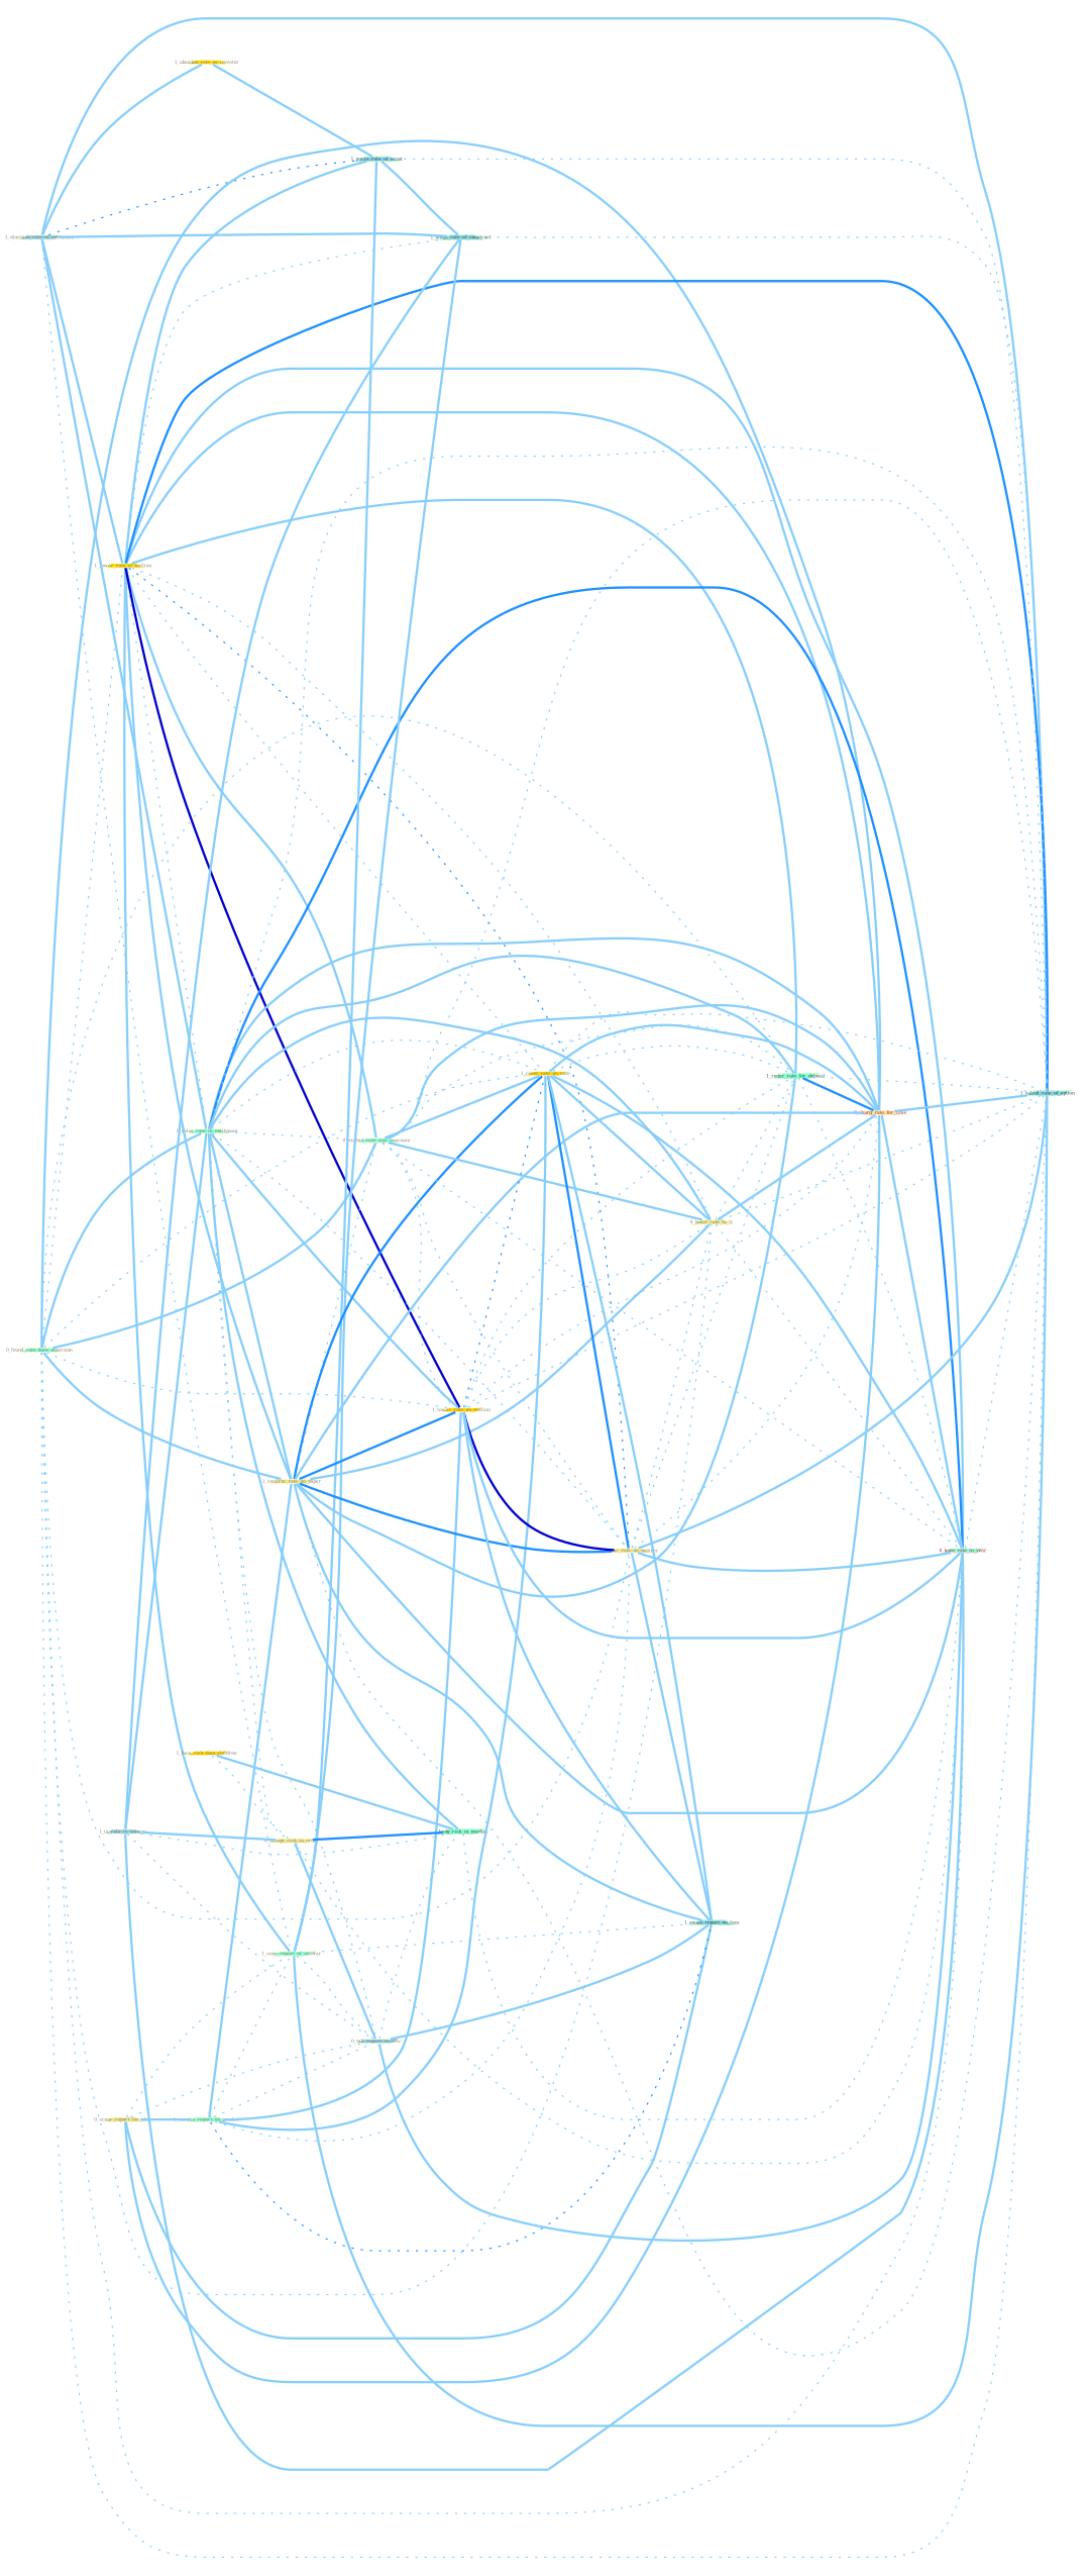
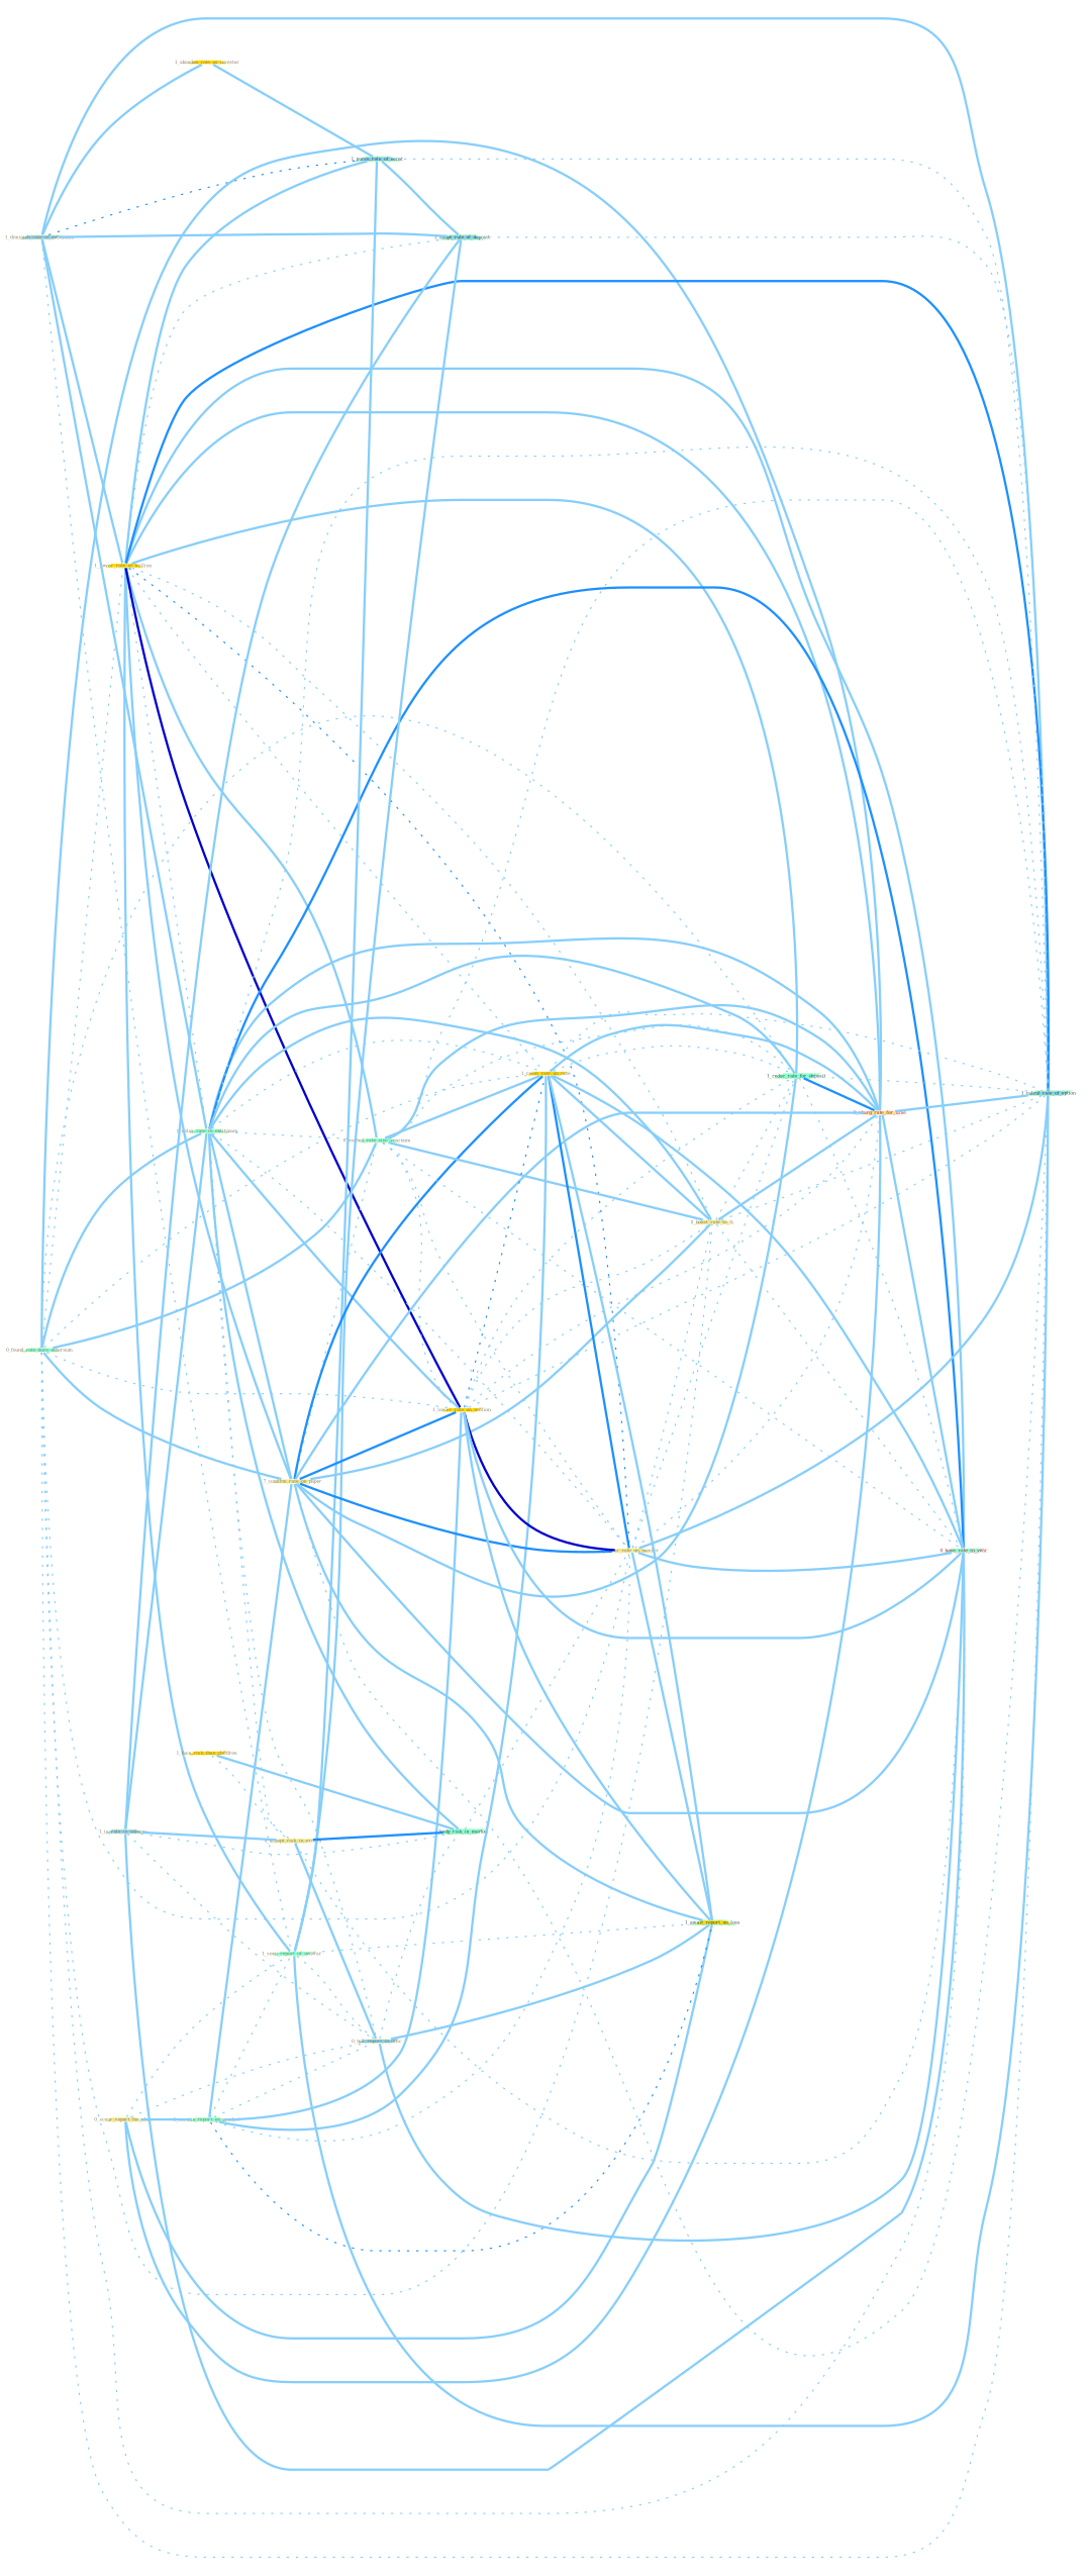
  graph {
    rankdir=LR
    node [color="#ffffe0" fillcolor=aquamarine fixedsize=true fontcolor="#8b7d6b" fontsize=4 shape=trapezium style=filled]
    edge [color="#87cefa" style=bold w=1]
    "1_diminish_role_of_entitynam " [fillcolor=skyblue height=.06 shape=parallelogram width=.5]
    "0_scour_report_for_clue " [fillcolor=khaki height=.06 width=.5]
    "0_found_rate_dure_othernum " [height=.06 width=.5]
    "1_lower_rate_of_million " [fillcolor=gold height=.06 width=.5]
    "1_is_rule_in_univers " [fillcolor=skyblue height=.06 width=.5]
    "1_scrutin_report_on_product " [height=.06 width=.5]
    "1_face_risk_than_children " [fillcolor=gold height=.06 shape=parallelogram width=.5]
    "1_relax_rate_in_entitynam " [height=.06 width=.5]
    "1_seen_report_of_unawar " [height=.06 shape=parallelogram width=.5]
-   "0_accept_risk_in_order " [fillcolor=khaki height=.06 shape=parallelogram width=.5]
+   "0_accept_risk_in_order " [fillcolor=khaki height=.06 shape=parallelogram width=.5 label="0_accept_risk_in_exceed"]
    "1_abandon_role_as_investor " [fillcolor=gold height=.06 width=.5]
-   "1_confirm_rate_on_paper " [fillcolor=khaki height=.06 shape=parallelogram width=.5]
+   "1_confirm_rate_on_paper " [fillcolor=khaki height=.06 shape=parallelogram width=.5 label="7_confirm_rate_on_paper"]
    "0_exceed_rate_sinc_yearnum " [height=.06 width=.5]
    "1_lower_rate_on_million " [fillcolor=gold height=.06 shape=parallelogram width=.5]
    "1_reset_rate_on_note " [fillcolor=gold height=.06 shape=parallelogram width=.5]
    "1_lower_rate_on_number " [fillcolor=khaki height=.06 width=.5]
    "0_boost_rate_to_% " [fillcolor=khaki height=.06 width=.5]
    "0_tell_report_in_offic " [fillcolor=skyblue height=.06 shape=parallelogram width=.5]
-   "0_charg_rate_for_time " [color="#fff0f5" fillcolor=khaki fontcolor="#b22222" height=.06 width=.5 label="9_charg_rate_for_time"]
+   "0_charg_rate_for_time " [color="#fff0f5" fillcolor=khaki fontcolor="#b22222" height=.06 width=.5]
    "0_have_rate_in_year " [color="#fff0f5" fontcolor="#b22222" height=.06 shape=parallelogram width=.5]
    "1_pursu_role_of_senat " [color="#BDFCC9" fillcolor=skyblue fontcolor="#2f4f4f" height=.06 width=.5]
-   "1_adopt_rule_of_construct " [color="#BDFCC9" fillcolor=skyblue fontcolor="#2f4f4f" height=.06 width=.5]
+   "1_adopt_rule_of_construct " [color="#BDFCC9" fillcolor=skyblue fontcolor="#2f4f4f" height=.06 width=.5 label="1_adopt_rule_of_deposit"]
    "1_calcul_rate_of_option " [color="#BDFCC9" fillcolor=skyblue fontcolor="#2f4f4f" height=.06 shape=parallelogram width=.5]
-   "1_await_report_on_loss " [color="#BDFCC9" fillcolor=skyblue fontcolor="#2f4f4f" height=.06 width=.5]
+   "1_await_report_on_loss " [color="#BDFCC9" fillcolor=gold fontcolor="#2f4f4f" height=.06 width=.5]
    "1_reduc_rate_for_deposit " [color="#BDFCC9" fontcolor="#2f4f4f" height=.06 shape=parallelogram width=.5]
    "1_hedg_risk_in_market " [color="#BDFCC9" fontcolor="#2f4f4f" height=.06 shape=parallelogram width=.5]
    subgraph sub_1 {
      "1_diminish_role_of_entitynam "
      "0_scour_report_for_clue "
      "0_found_rate_dure_othernum "
      "1_lower_rate_of_million "
      "1_is_rule_in_univers "
      "1_scrutin_report_on_product "
      "1_face_risk_than_children "
      "1_relax_rate_in_entitynam "
      "1_seen_report_of_unawar "
      "0_accept_risk_in_order "
      "1_abandon_role_as_investor "
      "1_confirm_rate_on_paper "
      "0_exceed_rate_sinc_yearnum "
      "1_lower_rate_on_million "
      "1_reset_rate_on_note "
      "1_lower_rate_on_number "
      "0_boost_rate_to_% "
      "0_tell_report_in_offic "
    }
    subgraph sub_2 {
      "0_charg_rate_for_time "
      "0_have_rate_in_year "
    }
    "1_diminish_role_of_entitynam " -- "1_lower_rate_of_million "
    "1_diminish_role_of_entitynam " -- "1_relax_rate_in_entitynam "
    "1_diminish_role_of_entitynam " -- "1_seen_report_of_unawar " [style=dotted]
    "1_diminish_role_of_entitynam " -- "1_abandon_role_as_investor "
    "1_diminish_role_of_entitynam " -- "1_pursu_role_of_senat " [color="#1e90ff" style=dotted w=2]
    "1_diminish_role_of_entitynam " -- "1_adopt_rule_of_construct "
    "1_diminish_role_of_entitynam " -- "1_calcul_rate_of_option "
    "0_scour_report_for_clue " -- "1_scrutin_report_on_product "
    "0_scour_report_for_clue " -- "1_seen_report_of_unawar " [style=dotted]
    "0_scour_report_for_clue " -- "0_tell_report_in_offic " [style=dotted]
    "0_scour_report_for_clue " -- "0_charg_rate_for_time "
    "0_scour_report_for_clue " -- "1_await_report_on_loss "
    "0_found_rate_dure_othernum " -- "1_lower_rate_of_million " [style=dotted]
    "0_found_rate_dure_othernum " -- "1_relax_rate_in_entitynam "
    "0_found_rate_dure_othernum " -- "1_confirm_rate_on_paper "
    "0_found_rate_dure_othernum " -- "0_exceed_rate_sinc_yearnum "
    "0_found_rate_dure_othernum " -- "1_lower_rate_on_million " [style=dotted]
    "0_found_rate_dure_othernum " -- "1_reset_rate_on_note " [style=dotted]
    "0_found_rate_dure_othernum " -- "1_lower_rate_on_number " [style=dotted]
    "0_found_rate_dure_othernum " -- "0_boost_rate_to_% " [style=dotted]
    "0_found_rate_dure_othernum " -- "0_charg_rate_for_time "
    "0_found_rate_dure_othernum " -- "0_have_rate_in_year " [style=dotted]
    "0_found_rate_dure_othernum " -- "1_calcul_rate_of_option " [style=dotted]
    "0_found_rate_dure_othernum " -- "1_reduc_rate_for_deposit " [style=dotted]
    "1_lower_rate_of_million " -- "1_relax_rate_in_entitynam " [style=dotted]
    "1_lower_rate_of_million " -- "1_seen_report_of_unawar "
    "1_lower_rate_of_million " -- "1_confirm_rate_on_paper "
    "1_lower_rate_of_million " -- "0_exceed_rate_sinc_yearnum "
    "1_lower_rate_of_million " -- "1_lower_rate_on_million " [color="#0000cd" w=3]
    "1_lower_rate_of_million " -- "1_reset_rate_on_note " [style=dotted]
    "1_lower_rate_of_million " -- "1_lower_rate_on_number " [color="#1e90ff" style=dotted w=2]
    "1_lower_rate_of_million " -- "0_boost_rate_to_% " [style=dotted]
    "1_lower_rate_of_million " -- "0_charg_rate_for_time "
    "1_lower_rate_of_million " -- "0_have_rate_in_year "
    "1_lower_rate_of_million " -- "1_pursu_role_of_senat "
    "1_lower_rate_of_million " -- "1_adopt_rule_of_construct " [style=dotted]
    "1_lower_rate_of_million " -- "1_calcul_rate_of_option " [color="#1e90ff" w=2]
    "1_lower_rate_of_million " -- "1_reduc_rate_for_deposit "
    "1_is_rule_in_univers " -- "1_relax_rate_in_entitynam "
    "1_is_rule_in_univers " -- "0_accept_risk_in_order "
    "1_is_rule_in_univers " -- "0_tell_report_in_offic " [style=dotted]
    "1_is_rule_in_univers " -- "0_have_rate_in_year "
    "1_is_rule_in_univers " -- "1_adopt_rule_of_construct "
    "1_is_rule_in_univers " -- "1_hedg_risk_in_market " [style=dotted]
    "1_scrutin_report_on_product " -- "1_seen_report_of_unawar " [style=dotted]
    "1_scrutin_report_on_product " -- "1_confirm_rate_on_paper "
    "1_scrutin_report_on_product " -- "1_lower_rate_on_million "
    "1_scrutin_report_on_product " -- "1_reset_rate_on_note "
    "1_scrutin_report_on_product " -- "1_lower_rate_on_number " [style=dotted]
    "1_scrutin_report_on_product " -- "0_tell_report_in_offic " [style=dotted]
    "1_scrutin_report_on_product " -- "1_await_report_on_loss " [color="#1e90ff" style=dotted w=2]
    "1_face_risk_than_children " -- "0_accept_risk_in_order " [style=dotted]
    "1_face_risk_than_children " -- "1_hedg_risk_in_market "
    "1_relax_rate_in_entitynam " -- "0_accept_risk_in_order " [style=dotted]
    "1_relax_rate_in_entitynam " -- "1_confirm_rate_on_paper "
    "1_relax_rate_in_entitynam " -- "0_exceed_rate_sinc_yearnum " [style=dotted]
    "1_relax_rate_in_entitynam " -- "1_lower_rate_on_million "
    "1_relax_rate_in_entitynam " -- "1_reset_rate_on_note " [style=dotted]
    "1_relax_rate_in_entitynam " -- "1_lower_rate_on_number " [style=dotted]
    "1_relax_rate_in_entitynam " -- "0_boost_rate_to_% "
    "1_relax_rate_in_entitynam " -- "0_tell_report_in_offic " [style=dotted]
    "1_relax_rate_in_entitynam " -- "0_charg_rate_for_time "
    "1_relax_rate_in_entitynam " -- "0_have_rate_in_year " [color="#1e90ff" w=2]
    "1_relax_rate_in_entitynam " -- "1_calcul_rate_of_option " [style=dotted]
    "1_relax_rate_in_entitynam " -- "1_reduc_rate_for_deposit "
    "1_relax_rate_in_entitynam " -- "1_hedg_risk_in_market "
    "1_seen_report_of_unawar " -- "0_tell_report_in_offic " [style=dotted]
    "1_seen_report_of_unawar " -- "1_pursu_role_of_senat "
    "1_seen_report_of_unawar " -- "1_adopt_rule_of_construct "
    "1_seen_report_of_unawar " -- "1_calcul_rate_of_option "
    "1_seen_report_of_unawar " -- "1_await_report_on_loss " [style=dotted]
    "0_accept_risk_in_order " -- "0_tell_report_in_offic "
    "0_accept_risk_in_order " -- "0_have_rate_in_year " [style=dotted]
    "0_accept_risk_in_order " -- "1_hedg_risk_in_market " [color="#1e90ff" w=2]
    "1_abandon_role_as_investor " -- "1_pursu_role_of_senat "
    "1_confirm_rate_on_paper " -- "0_exceed_rate_sinc_yearnum " [style=dotted]
    "1_confirm_rate_on_paper " -- "1_lower_rate_on_million " [color="#1e90ff" w=2]
    "1_confirm_rate_on_paper " -- "1_reset_rate_on_note " [color="#1e90ff" w=2]
    "1_confirm_rate_on_paper " -- "1_lower_rate_on_number " [color="#1e90ff" w=2]
    "1_confirm_rate_on_paper " -- "0_boost_rate_to_% "
    "1_confirm_rate_on_paper " -- "0_charg_rate_for_time "
    "1_confirm_rate_on_paper " -- "0_have_rate_in_year "
    "1_confirm_rate_on_paper " -- "1_calcul_rate_of_option " [style=dotted]
    "1_confirm_rate_on_paper " -- "1_await_report_on_loss "
    "1_confirm_rate_on_paper " -- "1_reduc_rate_for_deposit "
    "0_exceed_rate_sinc_yearnum " -- "1_lower_rate_on_million " [style=dotted]
    "0_exceed_rate_sinc_yearnum " -- "1_reset_rate_on_note "
    "0_exceed_rate_sinc_yearnum " -- "1_lower_rate_on_number " [style=dotted]
    "0_exceed_rate_sinc_yearnum " -- "0_boost_rate_to_% "
    "0_exceed_rate_sinc_yearnum " -- "0_charg_rate_for_time "
    "0_exceed_rate_sinc_yearnum " -- "0_have_rate_in_year " [style=dotted]
    "0_exceed_rate_sinc_yearnum " -- "1_calcul_rate_of_option " [style=dotted]
    "0_exceed_rate_sinc_yearnum " -- "1_reduc_rate_for_deposit " [style=dotted]
    "1_lower_rate_on_million " -- "1_reset_rate_on_note " [color="#1e90ff" style=dotted w=2]
    "1_lower_rate_on_million " -- "1_lower_rate_on_number " [color="#0000cd" w=3]
    "1_lower_rate_on_million " -- "0_boost_rate_to_% " [style=dotted]
    "1_lower_rate_on_million " -- "0_charg_rate_for_time " [style=dotted]
    "1_lower_rate_on_million " -- "0_have_rate_in_year "
    "1_lower_rate_on_million " -- "1_calcul_rate_of_option " [style=dotted]
    "1_lower_rate_on_million " -- "1_await_report_on_loss "
    "1_lower_rate_on_million " -- "1_reduc_rate_for_deposit " [style=dotted]
    "1_reset_rate_on_note " -- "1_lower_rate_on_number " [color="#1e90ff" w=2]
    "1_reset_rate_on_note " -- "0_boost_rate_to_% "
    "1_reset_rate_on_note " -- "0_charg_rate_for_time "
    "1_reset_rate_on_note " -- "0_have_rate_in_year "
    "1_reset_rate_on_note " -- "1_calcul_rate_of_option " [style=dotted]
    "1_reset_rate_on_note " -- "1_await_report_on_loss "
    "1_reset_rate_on_note " -- "1_reduc_rate_for_deposit " [style=dotted]
    "1_lower_rate_on_number " -- "0_boost_rate_to_% " [style=dotted]
    "1_lower_rate_on_number " -- "0_charg_rate_for_time " [style=dotted]
    "1_lower_rate_on_number " -- "0_have_rate_in_year "
    "1_lower_rate_on_number " -- "1_calcul_rate_of_option "
    "1_lower_rate_on_number " -- "1_await_report_on_loss "
    "1_lower_rate_on_number " -- "1_reduc_rate_for_deposit " [style=dotted]
    "0_boost_rate_to_% " -- "0_charg_rate_for_time "
    "0_boost_rate_to_% " -- "0_have_rate_in_year " [style=dotted]
    "0_boost_rate_to_% " -- "1_calcul_rate_of_option " [style=dotted]
    "0_boost_rate_to_% " -- "1_reduc_rate_for_deposit " [style=dotted]
    "0_tell_report_in_offic " -- "0_have_rate_in_year "
    "0_tell_report_in_offic " -- "1_await_report_on_loss "
    "0_tell_report_in_offic " -- "1_hedg_risk_in_market " [style=dotted]
    "0_charg_rate_for_time " -- "0_have_rate_in_year "
    "0_charg_rate_for_time " -- "1_calcul_rate_of_option "
-   "0_have_rate_in_year " -- "1_calcul_rate_of_option " [style=dotted]
    "1_pursu_role_of_senat " -- "1_adopt_rule_of_construct "
    "1_pursu_role_of_senat " -- "1_calcul_rate_of_option " [style=dotted]
    "1_adopt_rule_of_construct " -- "1_calcul_rate_of_option " [style=dotted]
    "1_reduc_rate_for_deposit " -- "0_charg_rate_for_time " [color="#1e90ff" w=2]
    "1_reduc_rate_for_deposit " -- "0_have_rate_in_year " [style=dotted]
    "1_reduc_rate_for_deposit " -- "1_calcul_rate_of_option " [style=dotted]
-   "1_hedg_risk_in_market " -- "0_have_rate_in_year " [style=dotted]
+   "1_hedg_risk_in_market " -- "1_lower_rate_on_number " [style=dotted]
  }
